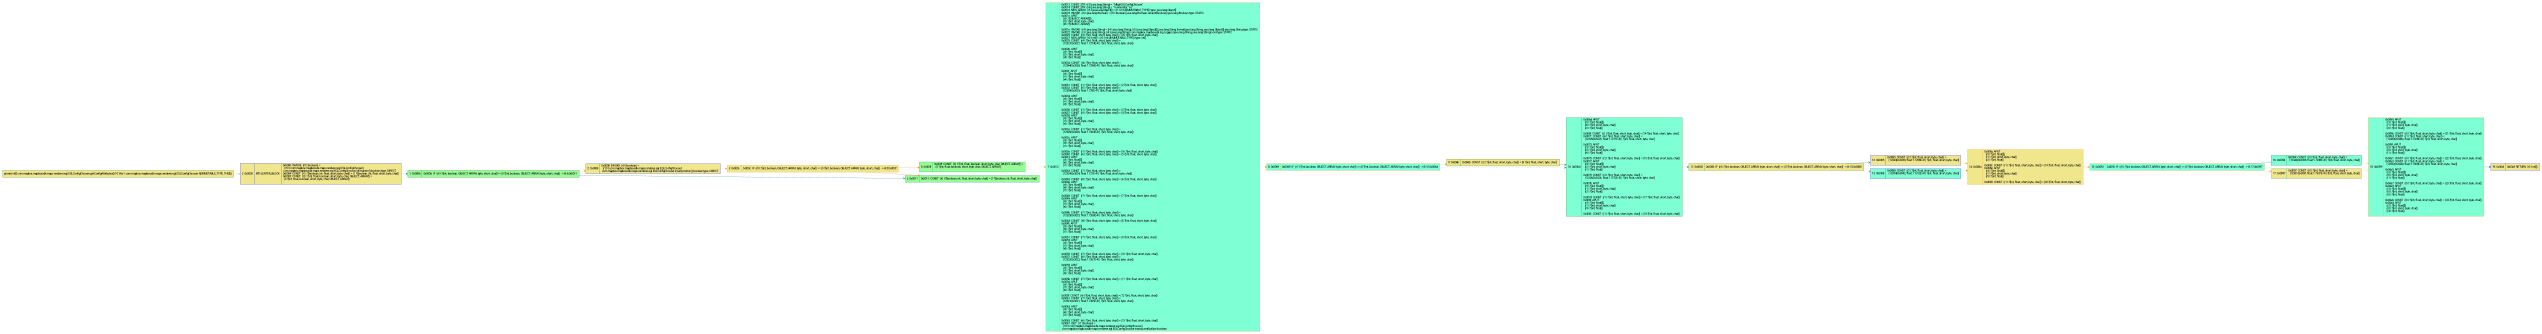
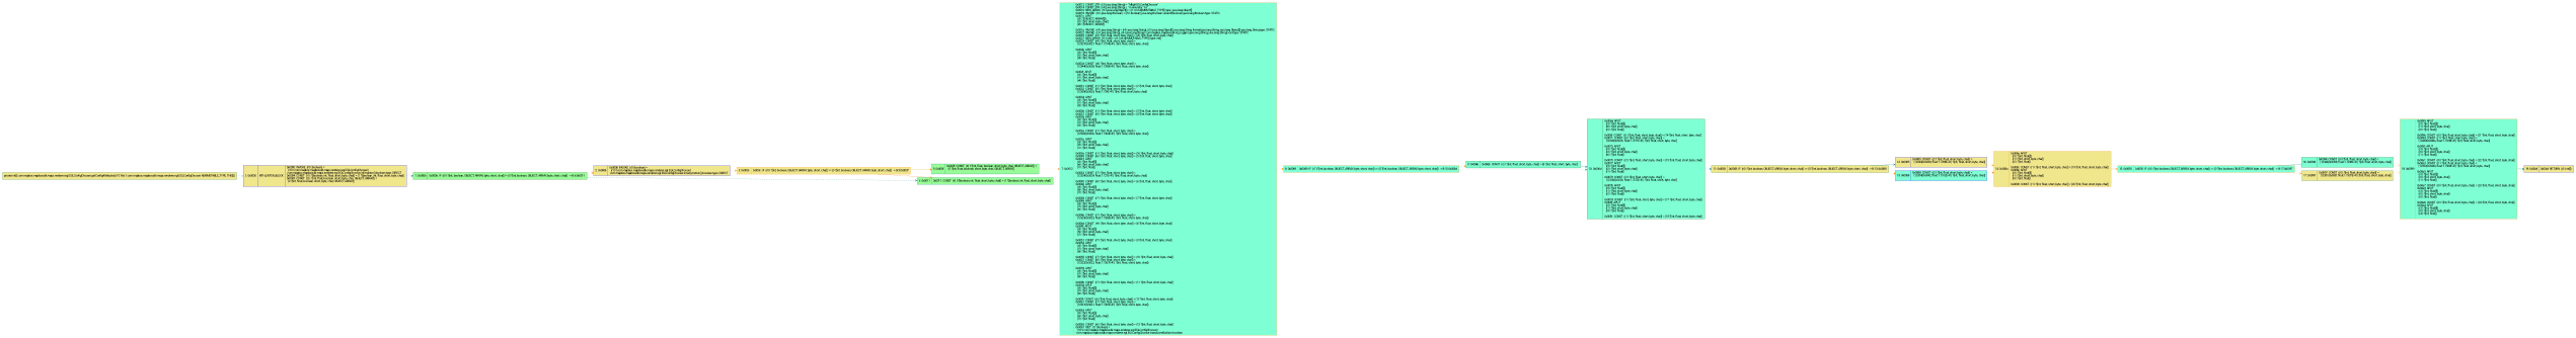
  digraph {
    fontname=Roboto
    rankdir=LR
    node [color=darkgreen fillcolor=khaki fontname=Roboto shape=record style=filled]
    edge [arrowhead=vee color=darkorange fontname=Roboto style=dotted]
    n1 [color=blue label="{0\:\ 0x0000|MTH_ENTER_BLOCK\l|0x0000: INVOKE  (r0 I:boolean) = \l  (r10 I:com.mapbox.mapboxsdk.maps.renderer.egl.EGLConfigChooser)\l com.mapbox.mapboxsdk.maps.renderer.egl.EGLConfigChooser.inEmulator():boolean type: DIRECT \l0x0004: CONST  (r1 I:?[boolean, int, float, short, byte, char]) = (1 ?[boolean, int, float, short, byte, char]) \l0x0005: CONST  (r2 I:?[int, float, boolean, short, byte, char, OBJECT, ARRAY]) = \l  (0 ?[int, float, boolean, short, byte, char, OBJECT, ARRAY])\l \l}"]
    n2 [fillcolor=palegreen label="{1\:\ 0x0006|0x0006: IF  (r0 I:?[int, boolean, OBJECT, ARRAY, byte, short, char]) != (0 ?[int, boolean, OBJECT, ARRAY, byte, short, char])  \-\> B:6:0x0011 \l}"]
    n3 [color=blue label="{2\:\ 0x0008|0x0008: INVOKE  (r0 I:boolean) = \l  (r10 I:com.mapbox.mapboxsdk.maps.renderer.egl.EGLConfigChooser)\l com.mapbox.mapboxsdk.maps.renderer.egl.EGLConfigChooser.inGenymotion():boolean type: DIRECT \l}"]
    n4 [color=teal fillcolor=palegreen label="{6\:\ 0x0011|0x0011: CONST  (r0 I:?[boolean, int, float, short, byte, char]) = (1 ?[boolean, int, float, short, byte, char]) \l}"]
    n5 [color=darkorange label="{3\:\ 0x000c|0x000c: IF  (r0 I:?[int, boolean, OBJECT, ARRAY, byte, short, char]) == (0 ?[int, boolean, OBJECT, ARRAY, byte, short, char])  \-\> B:5:0x000f \l}"]
    n6 [color=teal fillcolor=palegreen label="{5\:\ 0x000f|0x000f: CONST  (r0 I:?[int, float, boolean, short, byte, char, OBJECT, ARRAY]) = \l  (0 ?[int, float, boolean, short, byte, char, OBJECT, ARRAY])\l \l}"]
    n7 [color=darkorange fillcolor=aquamarine label="{7\:\ 0x0012|0x0012: CONST_STR  (r3 I:java.lang.String) =  \"Mbgl\-EGLConfigChooser\" \l0x0014: CONST_STR  (r4 I:java.lang.String) =  \"In emulator: %s\" \l0x0016: NEW_ARRAY  (r5 I:java.lang.Object[]) = (r1 I:int A[IMMUTABLE_TYPE]) type: java.lang.Object[] \l0x0018: INVOKE  (r6 I:java.lang.Boolean) = (r0 I:boolean) java.lang.Boolean.valueOf(boolean):java.lang.Boolean type: STATIC \l0x001c: APUT  \l  (r5 I:?[OBJECT, ARRAY][])\l  (r2 I:?[int, short, byte, char])\l  (r6 I:?[OBJECT, ARRAY])\l \l0x001e: INVOKE  (r4 I:java.lang.String) = (r4 I:java.lang.String), (r5 I:java.lang.Object[]) java.lang.String.format(java.lang.String, java.lang.Object[]):java.lang.String type: STATIC \l0x0022: INVOKE  (r3 I:java.lang.String), (r4 I:java.lang.String) com.mapbox.mapboxsdk.log.Logger.i(java.lang.String, java.lang.String):void type: STATIC \l0x0025: CONST  (r3 I:?[int, float, short, byte, char]) = (25 ?[int, float, short, byte, char]) \l0x0027: NEW_ARRAY  (r3 I:int[]) = (r3 I:int A[IMMUTABLE_TYPE]) type: int[] \l0x0029: CONST  (r4 I:?[int, float, short, byte, char]) = \l  (12327(0x3027, float:1.7274E\-41) ?[int, float, short, byte, char])\l \l0x002b: APUT  \l  (r3 I:?[int, float][])\l  (r2 I:?[int, short, byte, char])\l  (r4 I:?[int, float])\l \l0x002d: CONST  (r4 I:?[int, float, short, byte, char]) = \l  (12344(0x3038, float:1.7298E\-41) ?[int, float, short, byte, char])\l \l0x002f: APUT  \l  (r3 I:?[int, float][])\l  (r1 I:?[int, short, byte, char])\l  (r4 I:?[int, float])\l \l0x0031: CONST  (r1 I:?[int, float, short, byte, char]) = (2 ?[int, float, short, byte, char]) \l0x0032: CONST  (r5 I:?[int, float, short, byte, char]) = \l  (12339(0x3033, float:1.729E\-41) ?[int, float, short, byte, char])\l \l0x0034: APUT  \l  (r3 I:?[int, float][])\l  (r1 I:?[int, short, byte, char])\l  (r5 I:?[int, float])\l \l0x0036: CONST  (r1 I:?[int, float, short, byte, char]) = (3 ?[int, float, short, byte, char]) \l0x0037: CONST  (r5 I:?[int, float, short, byte, char]) = (4 ?[int, float, short, byte, char]) \l0x0038: APUT  \l  (r3 I:?[int, float][])\l  (r1 I:?[int, short, byte, char])\l  (r5 I:?[int, float])\l \l0x003a: CONST  (r1 I:?[int, float, short, byte, char]) = \l  (12320(0x3020, float:1.7264E\-41) ?[int, float, short, byte, char])\l \l0x003c: APUT  \l  (r3 I:?[int, float][])\l  (r5 I:?[int, short, byte, char])\l  (r1 I:?[int, float])\l \l0x003e: CONST  (r1 I:?[int, float, short, byte, char]) = (16 ?[int, float, short, byte, char]) \l0x0040: CONST  (r6 I:?[int, float, short, byte, char]) = (5 ?[int, float, short, byte, char]) \l0x0041: APUT  \l  (r3 I:?[int, float][])\l  (r6 I:?[int, short, byte, char])\l  (r1 I:?[int, float])\l \l0x0043: CONST  (r7 I:?[int, float, short, byte, char]) = \l  (12324(0x3024, float:1.727E\-41) ?[int, float, short, byte, char])\l \l0x0045: CONST  (r8 I:?[int, float, short, byte, char]) = (6 ?[int, float, short, byte, char]) \l0x0046: APUT  \l  (r3 I:?[int, float][])\l  (r8 I:?[int, short, byte, char])\l  (r7 I:?[int, float])\l \l0x0048: CONST  (r7 I:?[int, float, short, byte, char]) = (7 ?[int, float, short, byte, char]) \l0x0049: APUT  \l  (r3 I:?[int, float][])\l  (r7 I:?[int, short, byte, char])\l  (r6 I:?[int, float])\l \l0x004b: CONST  (r7 I:?[int, float, short, byte, char]) = \l  (12323(0x3023, float:1.7268E\-41) ?[int, float, short, byte, char])\l \l0x004d: CONST  (r9 I:?[int, float, short, byte, char]) = (8 ?[int, float, short, byte, char]) \l0x004f: APUT  \l  (r3 I:?[int, float][])\l  (r9 I:?[int, short, byte, char])\l  (r7 I:?[int, float])\l \l0x0051: CONST  (r7 I:?[int, float, short, byte, char]) = (9 ?[int, float, short, byte, char]) \l0x0053: APUT  \l  (r3 I:?[int, float][])\l  (r7 I:?[int, short, byte, char])\l  (r8 I:?[int, float])\l \l0x0055: CONST  (r7 I:?[int, float, short, byte, char]) = (10 ?[int, float, short, byte, char]) \l0x0057: CONST  (r8 I:?[int, float, short, byte, char]) = \l  (12322(0x3022, float:1.7267E\-41) ?[int, float, short, byte, char])\l \l0x0059: APUT  \l  (r3 I:?[int, float][])\l  (r7 I:?[int, short, byte, char])\l  (r8 I:?[int, float])\l \l0x005b: CONST  (r7 I:?[int, float, short, byte, char]) = (11 ?[int, float, short, byte, char]) \l0x005d: APUT  \l  (r3 I:?[int, float][])\l  (r7 I:?[int, short, byte, char])\l  (r6 I:?[int, float])\l \l0x005f: CONST  (r6 I:?[int, float, short, byte, char]) = (12 ?[int, float, short, byte, char]) \l0x0061: CONST  (r7 I:?[int, float, short, byte, char]) = \l  (12321(0x3021, float:1.7265E\-41) ?[int, float, short, byte, char])\l \l0x0063: APUT  \l  (r3 I:?[int, float][])\l  (r6 I:?[int, short, byte, char])\l  (r7 I:?[int, float])\l \l0x0065: CONST  (r6 I:?[int, float, short, byte, char]) = (13 ?[int, float, short, byte, char]) \l0x0067: IGET  (r7 I:boolean) = \l  (r10 I:com.mapbox.mapboxsdk.maps.renderer.egl.EGLConfigChooser)\l com.mapbox.mapboxsdk.maps.renderer.egl.EGLConfigChooser.translucentSurface boolean \l}"]
    n8 [color=darkorange fillcolor=aquamarine label="{8\:\ 0x0069|0x0069: IF  (r7 I:?[int, boolean, OBJECT, ARRAY, byte, short, char]) == (0 ?[int, boolean, OBJECT, ARRAY, byte, short, char])  \-\> B:10:0x006d \l}"]
-   n9 [label="{9\:\ 0x006b|0x006b: CONST  (r2 I:?[int, float, short, byte, char]) = (8 ?[int, float, short, byte, char]) \l}"]
+   n9 [fillcolor=aquamarine label="{9\:\ 0x006b|0x006b: CONST  (r2 I:?[int, float, short, byte, char]) = (8 ?[int, float, short, byte, char]) \l}"]
    n10 [fillcolor=aquamarine label="{10\:\ 0x006d|0x006d: APUT  \l  (r3 I:?[int, float][])\l  (r6 I:?[int, short, byte, char])\l  (r2 I:?[int, float])\l \l0x006f: CONST  (r2 I:?[int, float, short, byte, char]) = (14 ?[int, float, short, byte, char]) \l0x0071: CONST  (r6 I:?[int, float, short, byte, char]) = \l  (12325(0x3025, float:1.7271E\-41) ?[int, float, short, byte, char])\l \l0x0073: APUT  \l  (r3 I:?[int, float][])\l  (r2 I:?[int, short, byte, char])\l  (r6 I:?[int, float])\l \l0x0075: CONST  (r2 I:?[int, float, short, byte, char]) = (15 ?[int, float, short, byte, char]) \l0x0077: APUT  \l  (r3 I:?[int, float][])\l  (r2 I:?[int, short, byte, char])\l  (r1 I:?[int, float])\l \l0x0079: CONST  (r2 I:?[int, float, short, byte, char]) = \l  (12326(0x3026, float:1.7272E\-41) ?[int, float, short, byte, char])\l \l0x007b: APUT  \l  (r3 I:?[int, float][])\l  (r1 I:?[int, short, byte, char])\l  (r2 I:?[int, float])\l \l0x007d: CONST  (r1 I:?[int, float, short, byte, char]) = (17 ?[int, float, short, byte, char]) \l0x006f: APUT  \l  (r3 I:?[int, float][])\l  (r1 I:?[int, short, byte, char])\l  (r9 I:?[int, float])\l \l0x0081: CONST  (r1 I:?[int, float, short, byte, char]) = (18 ?[int, float, short, byte, char]) \l}"]
    n11 [label="{11\:\ 0x0083|0x0083: IF  (r0 I:?[int, boolean, OBJECT, ARRAY, byte, short, char]) == (0 ?[int, boolean, OBJECT, ARRAY, byte, short, char])  \-\> B:13:0x0088 \l}"]
    n12 [color=blue label="{12\:\ 0x0085|0x0085: CONST  (r2 I:?[int, float, short, byte, char]) = \l  (12344(0x3038, float:1.7298E\-41) ?[int, float, short, byte, char])\l \l}"]
    n13 [color=blue fillcolor=aquamarine label="{13\:\ 0x0088|0x0088: CONST  (r2 I:?[int, float, short, byte, char]) = \l  (12354(0x3042, float:1.7312E\-41) ?[int, float, short, byte, char])\l \l}"]
    n14 [color=darkorange label="{14\:\ 0x008a|0x008a: APUT  \l  (r3 I:?[int, float][])\l  (r1 I:?[int, short, byte, char])\l  (r2 I:?[int, float])\l \l0x008c: CONST  (r1 I:?[int, float, short, byte, char]) = (19 ?[int, float, short, byte, char]) \l0x008e: APUT  \l  (r3 I:?[int, float][])\l  (r1 I:?[int, short, byte, char])\l  (r5 I:?[int, float])\l \l0x0090: CONST  (r1 I:?[int, float, short, byte, char]) = (20 ?[int, float, short, byte, char]) \l}"]
    n15 [color=darkorange fillcolor=aquamarine label="{15\:\ 0x0092|0x0092: IF  (r0 I:?[int, boolean, OBJECT, ARRAY, byte, short, char]) == (0 ?[int, boolean, OBJECT, ARRAY, byte, short, char])  \-\> B:17:0x0097 \l}"]
    n16 [fillcolor=aquamarine label="{16\:\ 0x0094|0x0094: CONST  (r0 I:?[int, float, short, byte, char]) = \l  (12344(0x3038, float:1.7298E\-41) ?[int, float, short, byte, char])\l \l}"]
    n17 [color=teal label="{17\:\ 0x0097|0x0097: CONST  (r0 I:?[int, float, short, byte, char]) = \l  (12351(0x303f, float:1.7307E\-41) ?[int, float, short, byte, char])\l \l}"]
    n18 [color=darkorange fillcolor=aquamarine label="{18\:\ 0x0099|0x0099: APUT  \l  (r3 I:?[int, float][])\l  (r1 I:?[int, short, byte, char])\l  (r0 I:?[int, float])\l \l0x009b: CONST  (r0 I:?[int, float, short, byte, char]) = (21 ?[int, float, short, byte, char]) \l0x009d: CONST  (r1 I:?[int, float, short, byte, char]) = \l  (12430(0x308e, float:1.7418E\-41) ?[int, float, short, byte, char])\l \l0x009f: APUT  \l  (r3 I:?[int, float][])\l  (r0 I:?[int, short, byte, char])\l  (r1 I:?[int, float])\l \l0x00a1: CONST  (r0 I:?[int, float, short, byte, char]) = (22 ?[int, float, short, byte, char]) \l0x00a3: CONST  (r1 I:?[int, float, short, byte, char]) = \l  (12352(0x3040, float:1.7309E\-41) ?[int, float, short, byte, char])\l \l0x00a5: APUT  \l  (r3 I:?[int, float][])\l  (r0 I:?[int, short, byte, char])\l  (r1 I:?[int, float])\l \l0x00a7: CONST  (r0 I:?[int, float, short, byte, char]) = (23 ?[int, float, short, byte, char]) \l0x00a9: APUT  \l  (r3 I:?[int, float][])\l  (r0 I:?[int, short, byte, char])\l  (r5 I:?[int, float])\l \l0x00ab: CONST  (r0 I:?[int, float, short, byte, char]) = (24 ?[int, float, short, byte, char]) \l0x00ad: APUT  \l  (r3 I:?[int, float][])\l  (r0 I:?[int, short, byte, char])\l  (r4 I:?[int, float])\l \l}"]
    n19 [color=blue label="{19\:\ 0x00af|0x00af: RETURN  (r3 I:int[]) \l}"]
    n20 [label="{private int[] com.mapbox.mapboxsdk.maps.renderer.egl.EGLConfigChooser.getConfigAttributes((r10 'this' I:com.mapbox.mapboxsdk.maps.renderer.egl.EGLConfigChooser A[IMMUTABLE_TYPE, THIS])) }"]
    n1 -> n2 [color=teal]
    n2 -> n3
-   n2 -> n4 [color=teal style=solid]
+   n2 -> n4 [color=teal style=dashed]
    n3 -> n5
    n5 -> n4 [style=solid]
    n5 -> n6 [arrowhead=dot style=solid]
    n6 -> n7
    n7 -> n8 [arrowhead=dot]
    n8 -> n9 [arrowhead=dot style=dashed]
    n8 -> n10 [color=teal]
    n9 -> n10 [color=teal style=solid]
    n10 -> n11 [color=teal]
    n11 -> n12 [color=teal style=solid]
    n11 -> n13 [arrowhead=dot]
    n12 -> n14
    n13 -> n14 [arrowhead=dot]
    n14 -> n15 [style=solid]
    n15 -> n16 [arrowhead=odot color=teal style=solid]
    n15 -> n17
    n16 -> n18 [arrowhead=odot style=dashed]
    n17 -> n18 [arrowhead=odot]
    n18 -> n19 [arrowhead=dot color=teal style=solid]
    n20 -> n1 [arrowhead=odot color=teal]
  }
